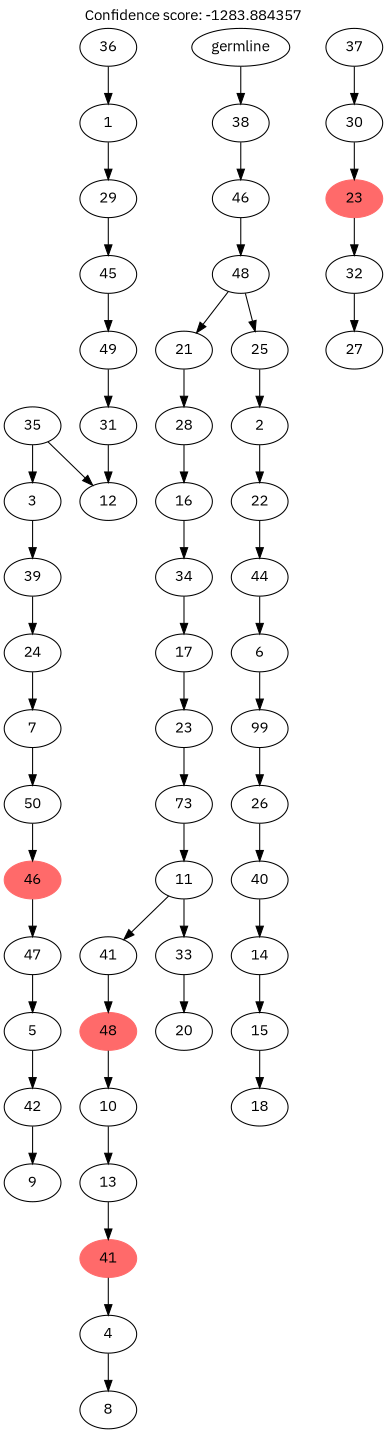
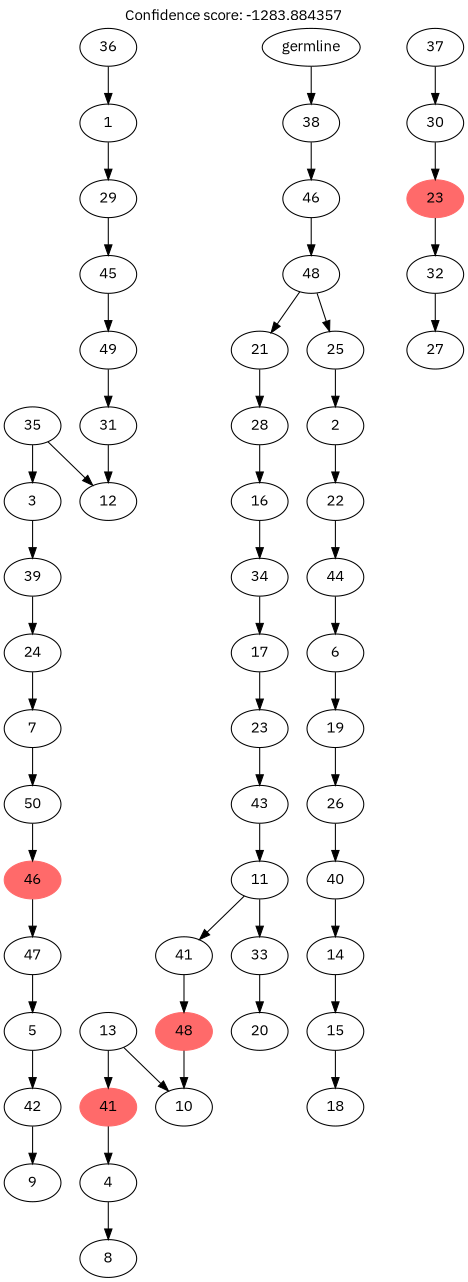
  digraph {
    fontname="IBM Plex Sans"
    label="Confidence score: -1283.884357"
    labelloc=t
    node [fontname="IBM Plex Sans"]
    edge [fontname="IBM Plex Sans"]
    n1 [label=42]
    n2 [label=9]
    n3 [label=5]
    n4 [label=47]
    n5 [color=indianred1 label=46 style=filled]
    n6 [label=50]
    n7 [label=7]
    n8 [label=24]
    n9 [label=39]
    n10 [label=3]
    n11 [label=35]
    n12 [label=12]
    n13 [label=31]
    n14 [label=49]
    n15 [label=45]
    n16 [label=29]
    n17 [label=1]
    n18 [label=36]
    n19 [label=4]
    n20 [label=8]
    n21 [color=indianred1 label=41 style=filled]
    n22 [label=13]
    n23 [label=10]
    n24 [color=indianred1 label=48 style=filled]
    n25 [label=41]
    n26 [label=32]
    n27 [label=27]
    n28 [color=indianred1 label=23 style=filled]
    n29 [label=30]
    n30 [label=37]
    n31 [label=20]
    n32 [label=33]
    n33 [label=11]
-   n34 [label=73]
+   n34 [label=43]
    n35 [label=23]
    n36 [label=17]
    n37 [label=34]
    n38 [label=16]
    n39 [label=28]
    n40 [label=21]
    n41 [label=15]
    n42 [label=18]
    n43 [label=14]
    n44 [label=40]
    n45 [label=26]
-   n46 [label=99]
+   n46 [label=19]
    n47 [label=6]
    n48 [label=44]
    n49 [label=22]
    n50 [label=2]
    n51 [label=25]
    n52 [label=48]
    n53 [label=46]
    n54 [label=38]
    n55 [label=germline]
    n1 -> n2
    n3 -> n1
    n4 -> n3
    n5 -> n4
    n6 -> n5
    n7 -> n6
    n8 -> n7
    n9 -> n8
    n10 -> n9
    n11 -> n10
    n11 -> n12
    n13 -> n12
    n14 -> n13
    n15 -> n14
    n16 -> n15
    n17 -> n16
    n18 -> n17
    n19 -> n20
    n21 -> n19
    n22 -> n21
-   n23 -> n22
+   n22 -> n23
    n24 -> n23
    n25 -> n24
    n26 -> n27
    n28 -> n26
    n29 -> n28
    n30 -> n29
    n32 -> n31
    n33 -> n25
    n33 -> n32
    n34 -> n33
    n35 -> n34
    n36 -> n35
    n37 -> n36
    n38 -> n37
    n39 -> n38
    n40 -> n39
    n41 -> n42
    n43 -> n41
    n44 -> n43
    n45 -> n44
    n46 -> n45
    n47 -> n46
    n48 -> n47
    n49 -> n48
    n50 -> n49
    n51 -> n50
    n52 -> n40
    n52 -> n51
    n53 -> n52
    n54 -> n53
    n55 -> n54
  }
